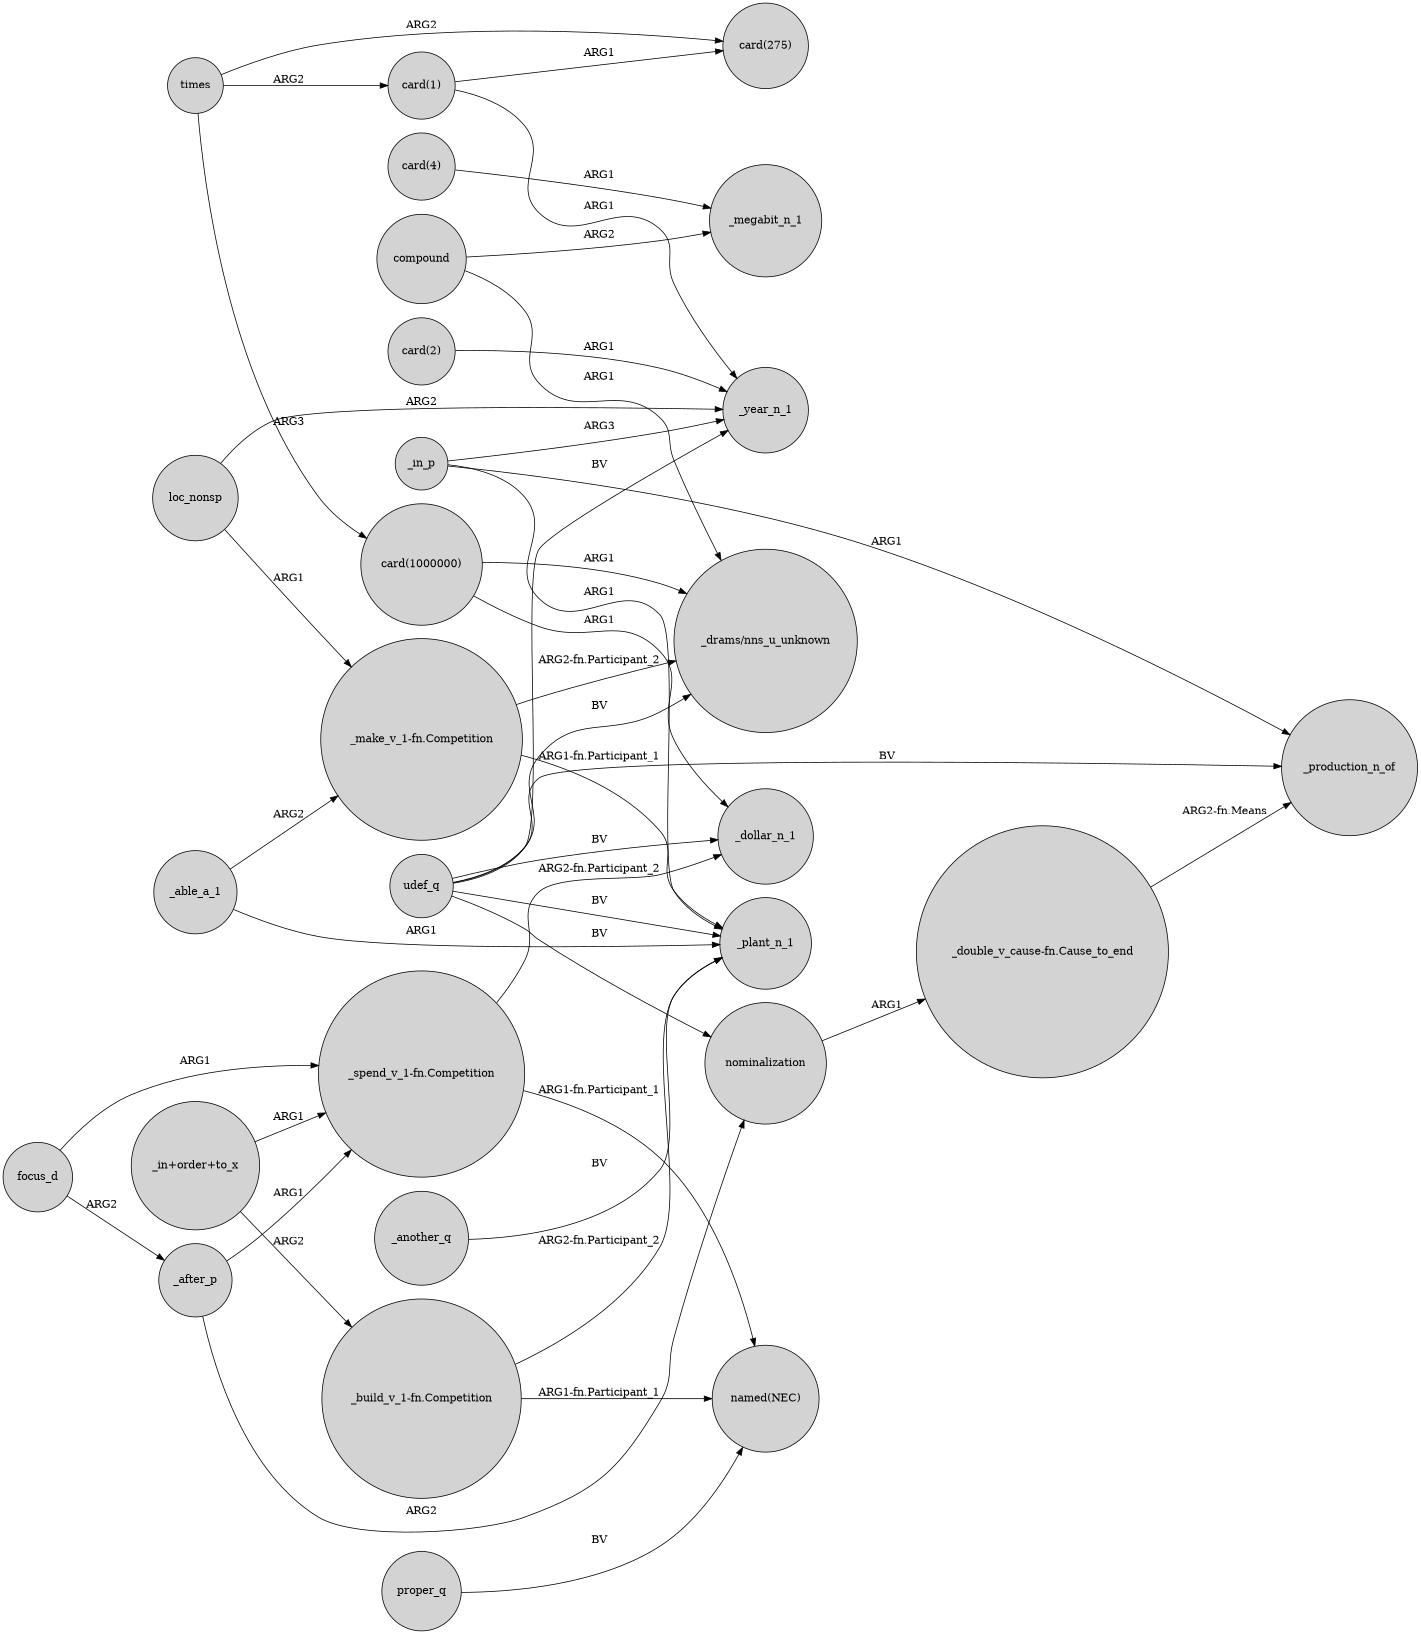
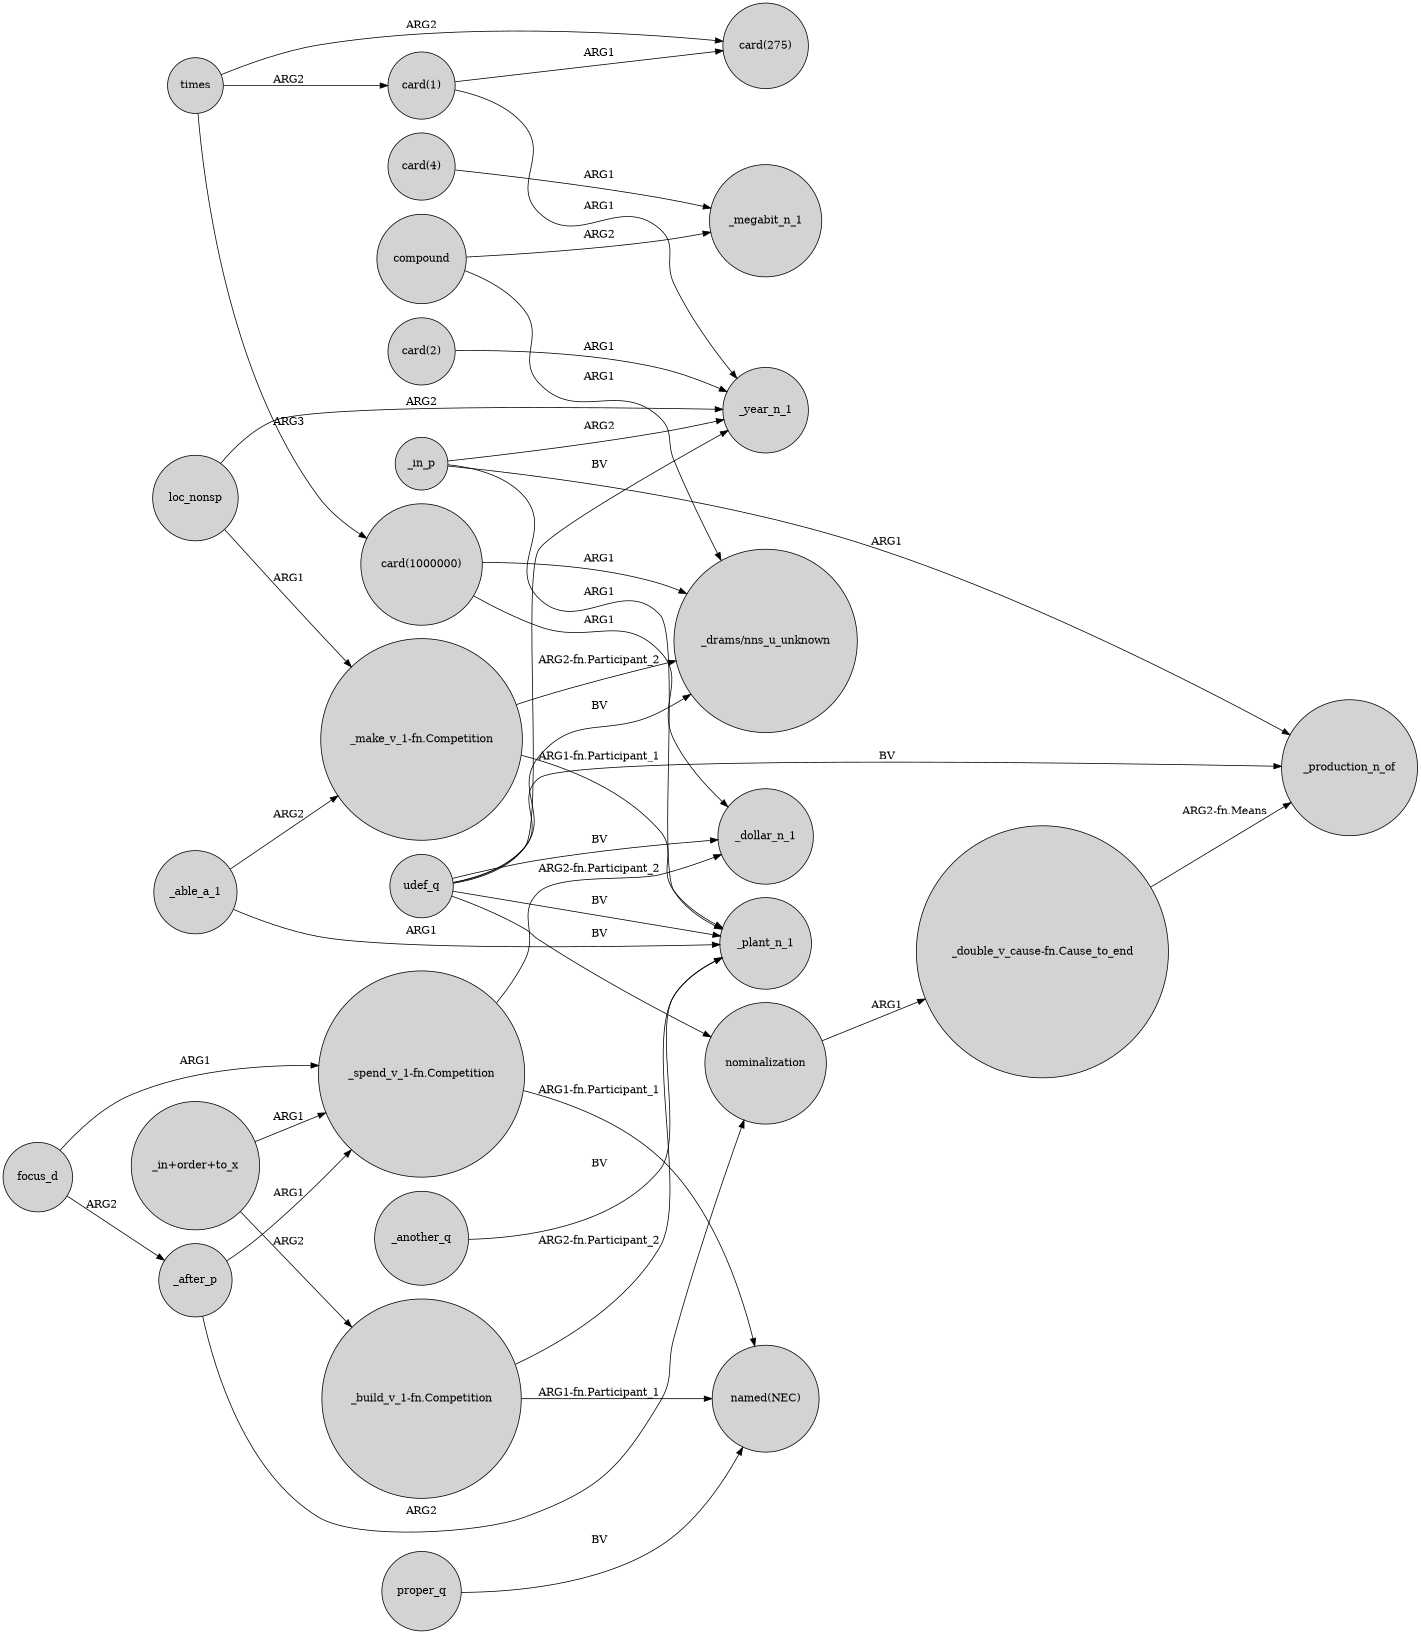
  digraph {
    rankdir=LR
    node [shape=circle style=filled]
    "card(4)"
    _megabit_n_1
    "_spend_v_1-fn.Competition"
    _dollar_n_1
    "named(NEC)"
    udef_q
    _plant_n_1
    _year_n_1
    nominalization
    _production_n_of
    "_drams/nns_u_unknown"
    "_double_v_cause-fn.Cause_to_end"
    _another_q
    _in_p
    _able_a_1
    "_make_v_1-fn.Competition"
    "card(1)"
    "card(275)"
    focus_d
    _after_p
    times
    "card(1000000)"
    "_in+order+to_x"
    "_build_v_1-fn.Competition"
    loc_nonsp
    compound
    proper_q
    "card(2)"
    "card(4)" -> _megabit_n_1 [label=ARG1]
    "_spend_v_1-fn.Competition" -> _dollar_n_1 [label="ARG2-fn.Participant_2"]
    "_spend_v_1-fn.Competition" -> "named(NEC)" [label="ARG1-fn.Participant_1"]
    udef_q -> _dollar_n_1 [label=BV]
    udef_q -> _plant_n_1 [label=BV]
    udef_q -> _year_n_1 [label=BV]
    udef_q -> nominalization [label=BV]
    udef_q -> _production_n_of [label=BV]
    udef_q -> "_drams/nns_u_unknown" [label=BV]
    nominalization -> "_double_v_cause-fn.Cause_to_end" [label=ARG1]
    "_double_v_cause-fn.Cause_to_end" -> _production_n_of [label="ARG2-fn.Means"]
    _another_q -> _plant_n_1 [label=BV]
    _in_p -> _plant_n_1 [label=ARG1]
-   _in_p -> _year_n_1 [label=ARG3]
+   _in_p -> _year_n_1 [label=ARG2]
    _in_p -> _production_n_of [label=ARG1]
    _able_a_1 -> _plant_n_1 [label=ARG1]
    _able_a_1 -> "_make_v_1-fn.Competition" [label=ARG2]
    "_make_v_1-fn.Competition" -> _plant_n_1 [label="ARG1-fn.Participant_1"]
    "_make_v_1-fn.Competition" -> "_drams/nns_u_unknown" [label="ARG2-fn.Participant_2"]
    "card(1)" -> _year_n_1 [label=ARG1]
    "card(1)" -> "card(275)" [label=ARG1]
    focus_d -> "_spend_v_1-fn.Competition" [label=ARG1]
    focus_d -> _after_p [label=ARG2]
    _after_p -> "_spend_v_1-fn.Competition" [label=ARG1]
    _after_p -> nominalization [label=ARG2]
    times -> "card(1)" [label=ARG2]
    times -> "card(275)" [label=ARG2]
    times -> "card(1000000)" [label=ARG3]
    "card(1000000)" -> _dollar_n_1 [label=ARG1]
    "card(1000000)" -> "_drams/nns_u_unknown" [label=ARG1]
    "_in+order+to_x" -> "_spend_v_1-fn.Competition" [label=ARG1]
    "_in+order+to_x" -> "_build_v_1-fn.Competition" [label=ARG2]
    "_build_v_1-fn.Competition" -> "named(NEC)" [label="ARG1-fn.Participant_1"]
    "_build_v_1-fn.Competition" -> _plant_n_1 [label="ARG2-fn.Participant_2"]
    loc_nonsp -> _year_n_1 [label=ARG2]
    loc_nonsp -> "_make_v_1-fn.Competition" [label=ARG1]
    compound -> _megabit_n_1 [label=ARG2]
    compound -> "_drams/nns_u_unknown" [label=ARG1]
    proper_q -> "named(NEC)" [label=BV]
    "card(2)" -> _year_n_1 [label=ARG1]
  }
